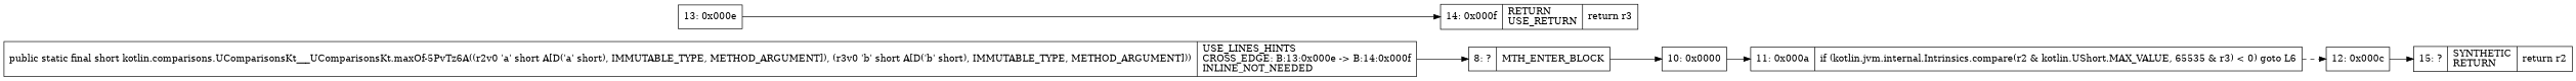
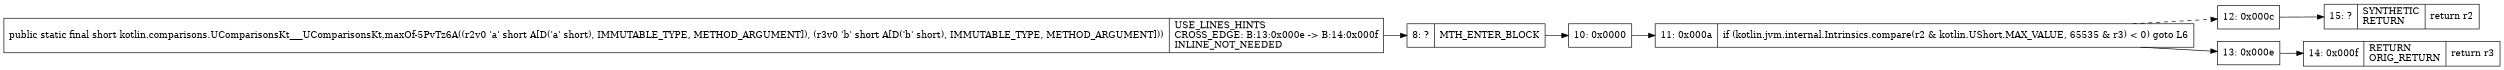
  digraph {
    rankdir=LR
    node [shape=record]
    n1 [label="{8\:\ ?|MTH_ENTER_BLOCK\l}"]
    n2 [label="{10\:\ 0x0000}"]
    n3 [label="{11\:\ 0x000a|if (kotlin.jvm.internal.Intrinsics.compare(r2 & kotlin.UShort.MAX_VALUE, 65535 & r3) \< 0) goto L6\l}"]
    n4 [label="{12\:\ 0x000c}"]
    n5 [label="{13\:\ 0x000e}"]
    n6 [label="{15\:\ ?|SYNTHETIC\lRETURN\l|return r2\l}"]
-   n7 [label="{14\:\ 0x000f|RETURN\lUSE_RETURN\l|return r3\l}"]
+   n7 [label="{14\:\ 0x000f|RETURN\lORIG_RETURN\l|return r3\l}"]
    n8 [label="{public static final short kotlin.comparisons.UComparisonsKt___UComparisonsKt.maxOf\-5PvTz6A((r2v0 'a' short A[D('a' short), IMMUTABLE_TYPE, METHOD_ARGUMENT]), (r3v0 'b' short A[D('b' short), IMMUTABLE_TYPE, METHOD_ARGUMENT]))  | USE_LINES_HINTS\lCROSS_EDGE: B:13:0x000e \-\> B:14:0x000f\lINLINE_NOT_NEEDED\l}"]
    n1 -> n2
    n2 -> n3
    n3 -> n4 [style=dashed]
+   n3 -> n5
    n4 -> n6
    n5 -> n7
    n8 -> n1
  }
